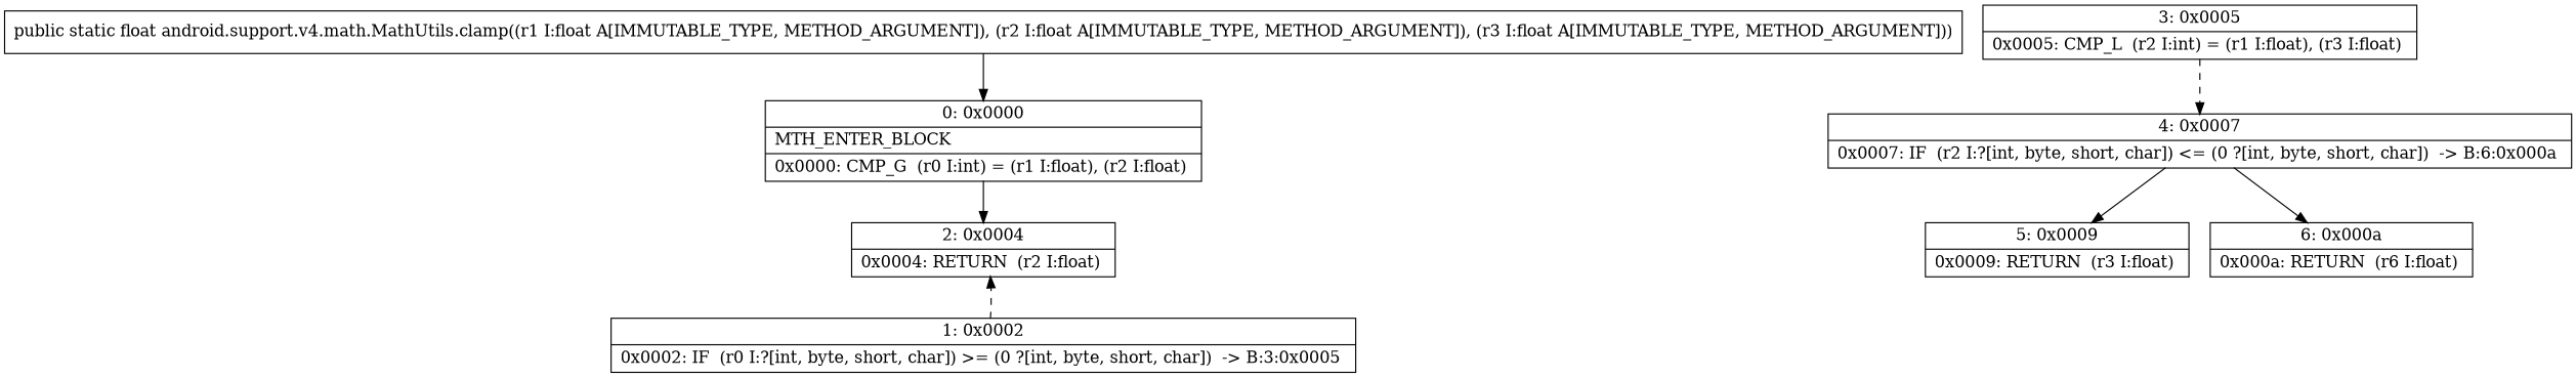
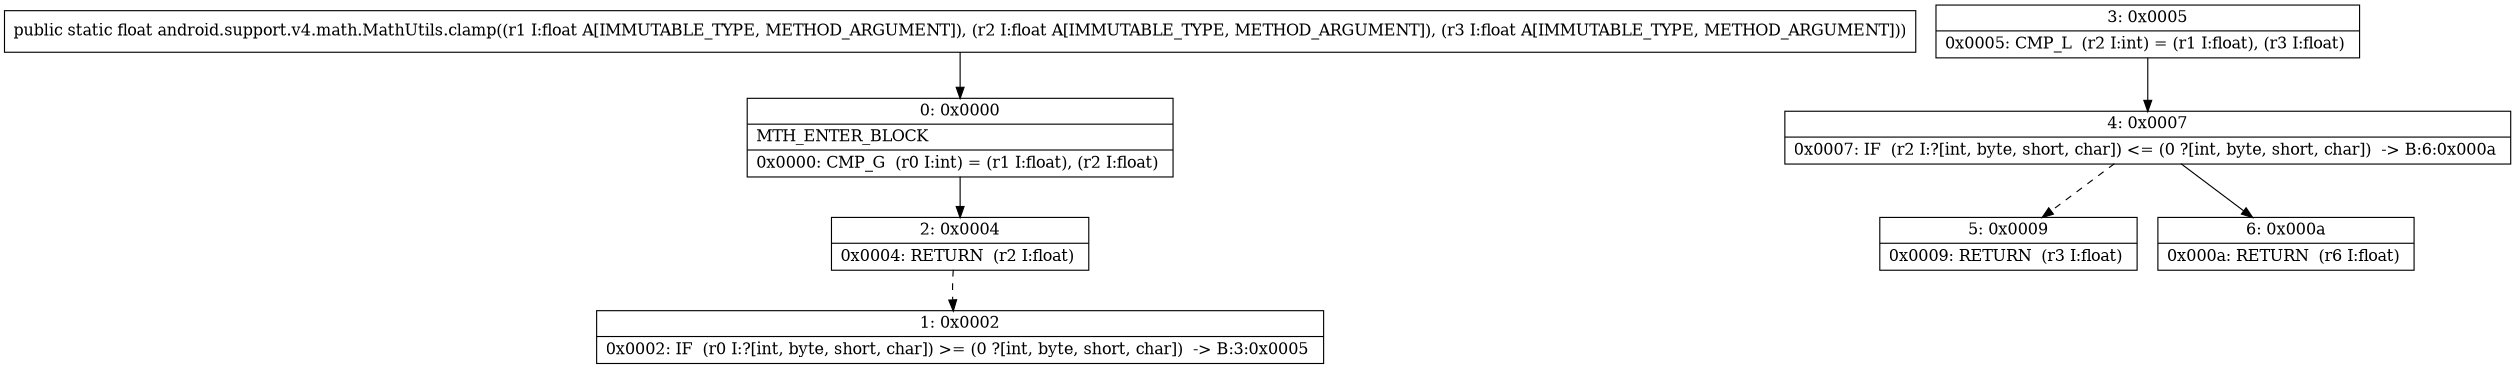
  digraph {
    node [shape=record]
    n1 [label="{0\:\ 0x0000|MTH_ENTER_BLOCK\l|0x0000: CMP_G  (r0 I:int) = (r1 I:float), (r2 I:float) \l}"]
    n2 [label="{2\:\ 0x0004|0x0004: RETURN  (r2 I:float) \l}"]
    n3 [label="{1\:\ 0x0002|0x0002: IF  (r0 I:?[int, byte, short, char]) \>= (0 ?[int, byte, short, char])  \-\> B:3:0x0005 \l}"]
    n4 [label="{3\:\ 0x0005|0x0005: CMP_L  (r2 I:int) = (r1 I:float), (r3 I:float) \l}"]
    n5 [label="{4\:\ 0x0007|0x0007: IF  (r2 I:?[int, byte, short, char]) \<= (0 ?[int, byte, short, char])  \-\> B:6:0x000a \l}"]
    n6 [label="{5\:\ 0x0009|0x0009: RETURN  (r3 I:float) \l}"]
    n7 [label="{6\:\ 0x000a|0x000a: RETURN  (r6 I:float) \l}"]
    n8 [label="{public static float android.support.v4.math.MathUtils.clamp((r1 I:float A[IMMUTABLE_TYPE, METHOD_ARGUMENT]), (r2 I:float A[IMMUTABLE_TYPE, METHOD_ARGUMENT]), (r3 I:float A[IMMUTABLE_TYPE, METHOD_ARGUMENT])) }"]
    n1 -> n2
-   n3 -> n2 [style=dashed]
-   n4 -> n5 [style=dashed]
-   n5 -> n6 [style=solid]
+   n2 -> n3 [style=dashed]
+   n4 -> n5
+   n5 -> n6 [style=dashed]
    n5 -> n7
    n8 -> n1
  }
